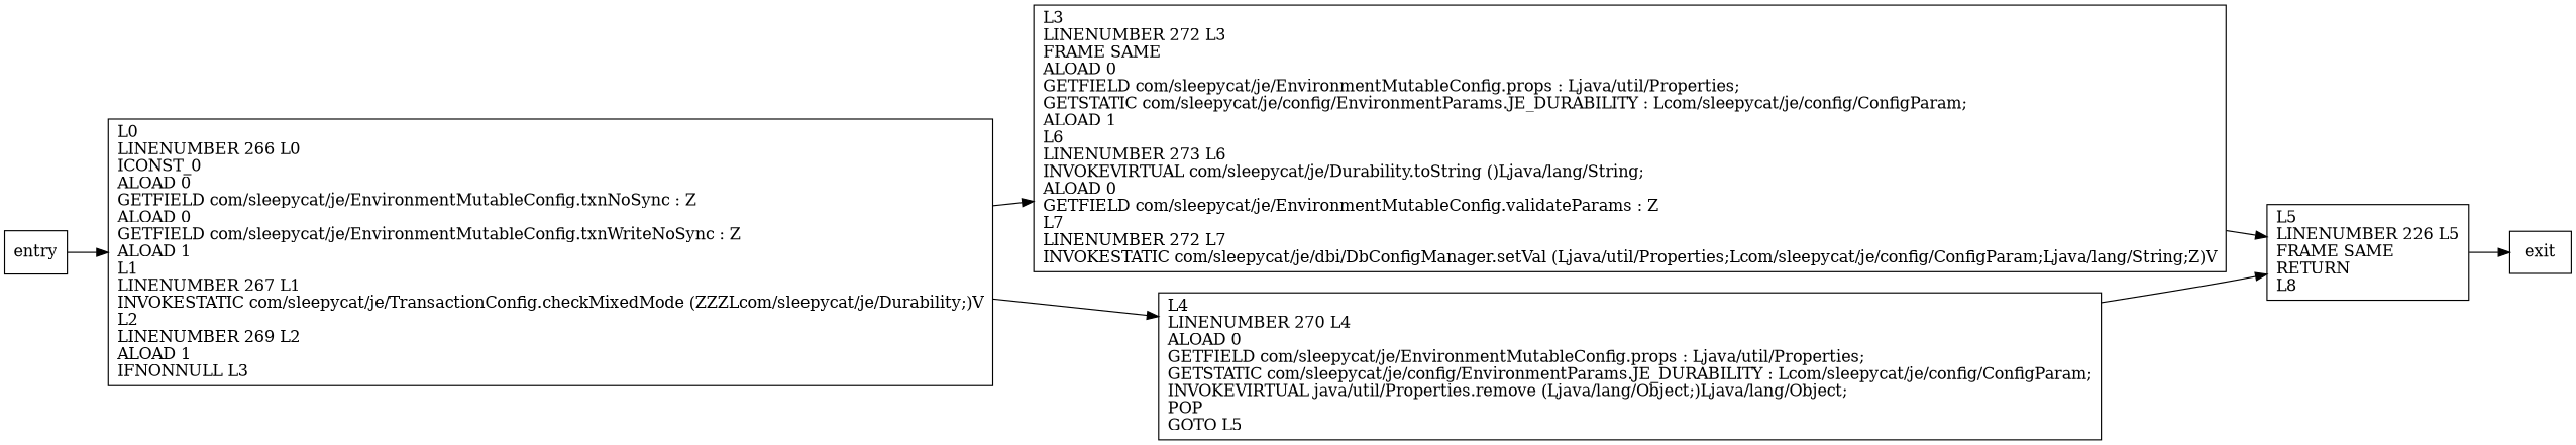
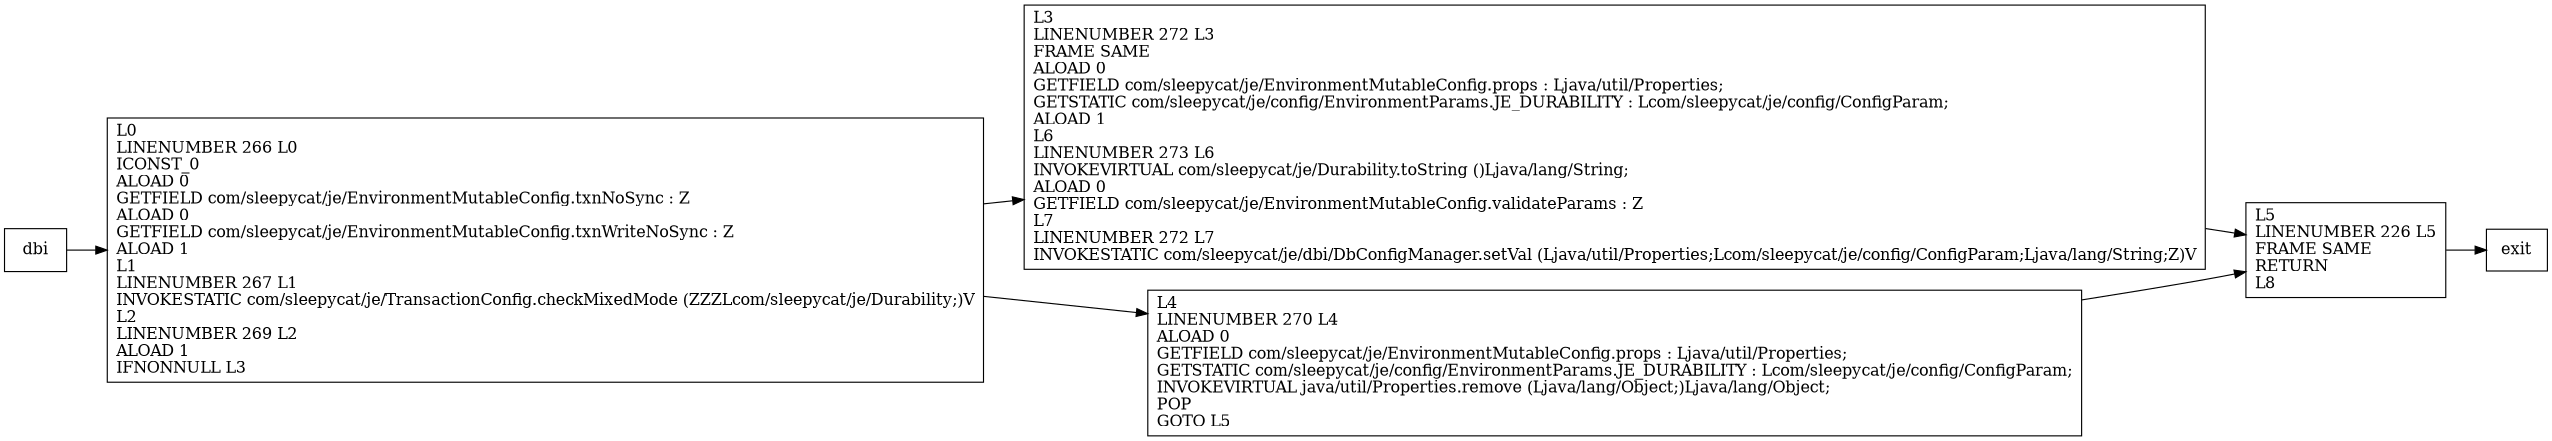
  digraph {
    rankdir=LR
    node [shape=record]
    n1 [label="L3\lLINENUMBER 272 L3\lFRAME SAME\lALOAD 0\lGETFIELD com/sleepycat/je/EnvironmentMutableConfig.props : Ljava/util/Properties;\lGETSTATIC com/sleepycat/je/config/EnvironmentParams.JE_DURABILITY : Lcom/sleepycat/je/config/ConfigParam;\lALOAD 1\lL6\lLINENUMBER 273 L6\lINVOKEVIRTUAL com/sleepycat/je/Durability.toString ()Ljava/lang/String;\lALOAD 0\lGETFIELD com/sleepycat/je/EnvironmentMutableConfig.validateParams : Z\lL7\lLINENUMBER 272 L7\lINVOKESTATIC com/sleepycat/je/dbi/DbConfigManager.setVal (Ljava/util/Properties;Lcom/sleepycat/je/config/ConfigParam;Ljava/lang/String;Z)V\l"]
    n2 [label="L5\lLINENUMBER 226 L5\lFRAME SAME\lRETURN\lL8\l"]
    exit
    n4 [label="L4\lLINENUMBER 270 L4\lALOAD 0\lGETFIELD com/sleepycat/je/EnvironmentMutableConfig.props : Ljava/util/Properties;\lGETSTATIC com/sleepycat/je/config/EnvironmentParams.JE_DURABILITY : Lcom/sleepycat/je/config/ConfigParam;\lINVOKEVIRTUAL java/util/Properties.remove (Ljava/lang/Object;)Ljava/lang/Object;\lPOP\lGOTO L5\l"]
    n5 [label="L0\lLINENUMBER 266 L0\lICONST_0\lALOAD 0\lGETFIELD com/sleepycat/je/EnvironmentMutableConfig.txnNoSync : Z\lALOAD 0\lGETFIELD com/sleepycat/je/EnvironmentMutableConfig.txnWriteNoSync : Z\lALOAD 1\lL1\lLINENUMBER 267 L1\lINVOKESTATIC com/sleepycat/je/TransactionConfig.checkMixedMode (ZZZLcom/sleepycat/je/Durability;)V\lL2\lLINENUMBER 269 L2\lALOAD 1\lIFNONNULL L3\l"]
-   entry
+   entry [label=dbi]
    n1 -> n2
    n2 -> exit
    n4 -> n2
    n5 -> n1
    n5 -> n4
    entry -> n5
  }
